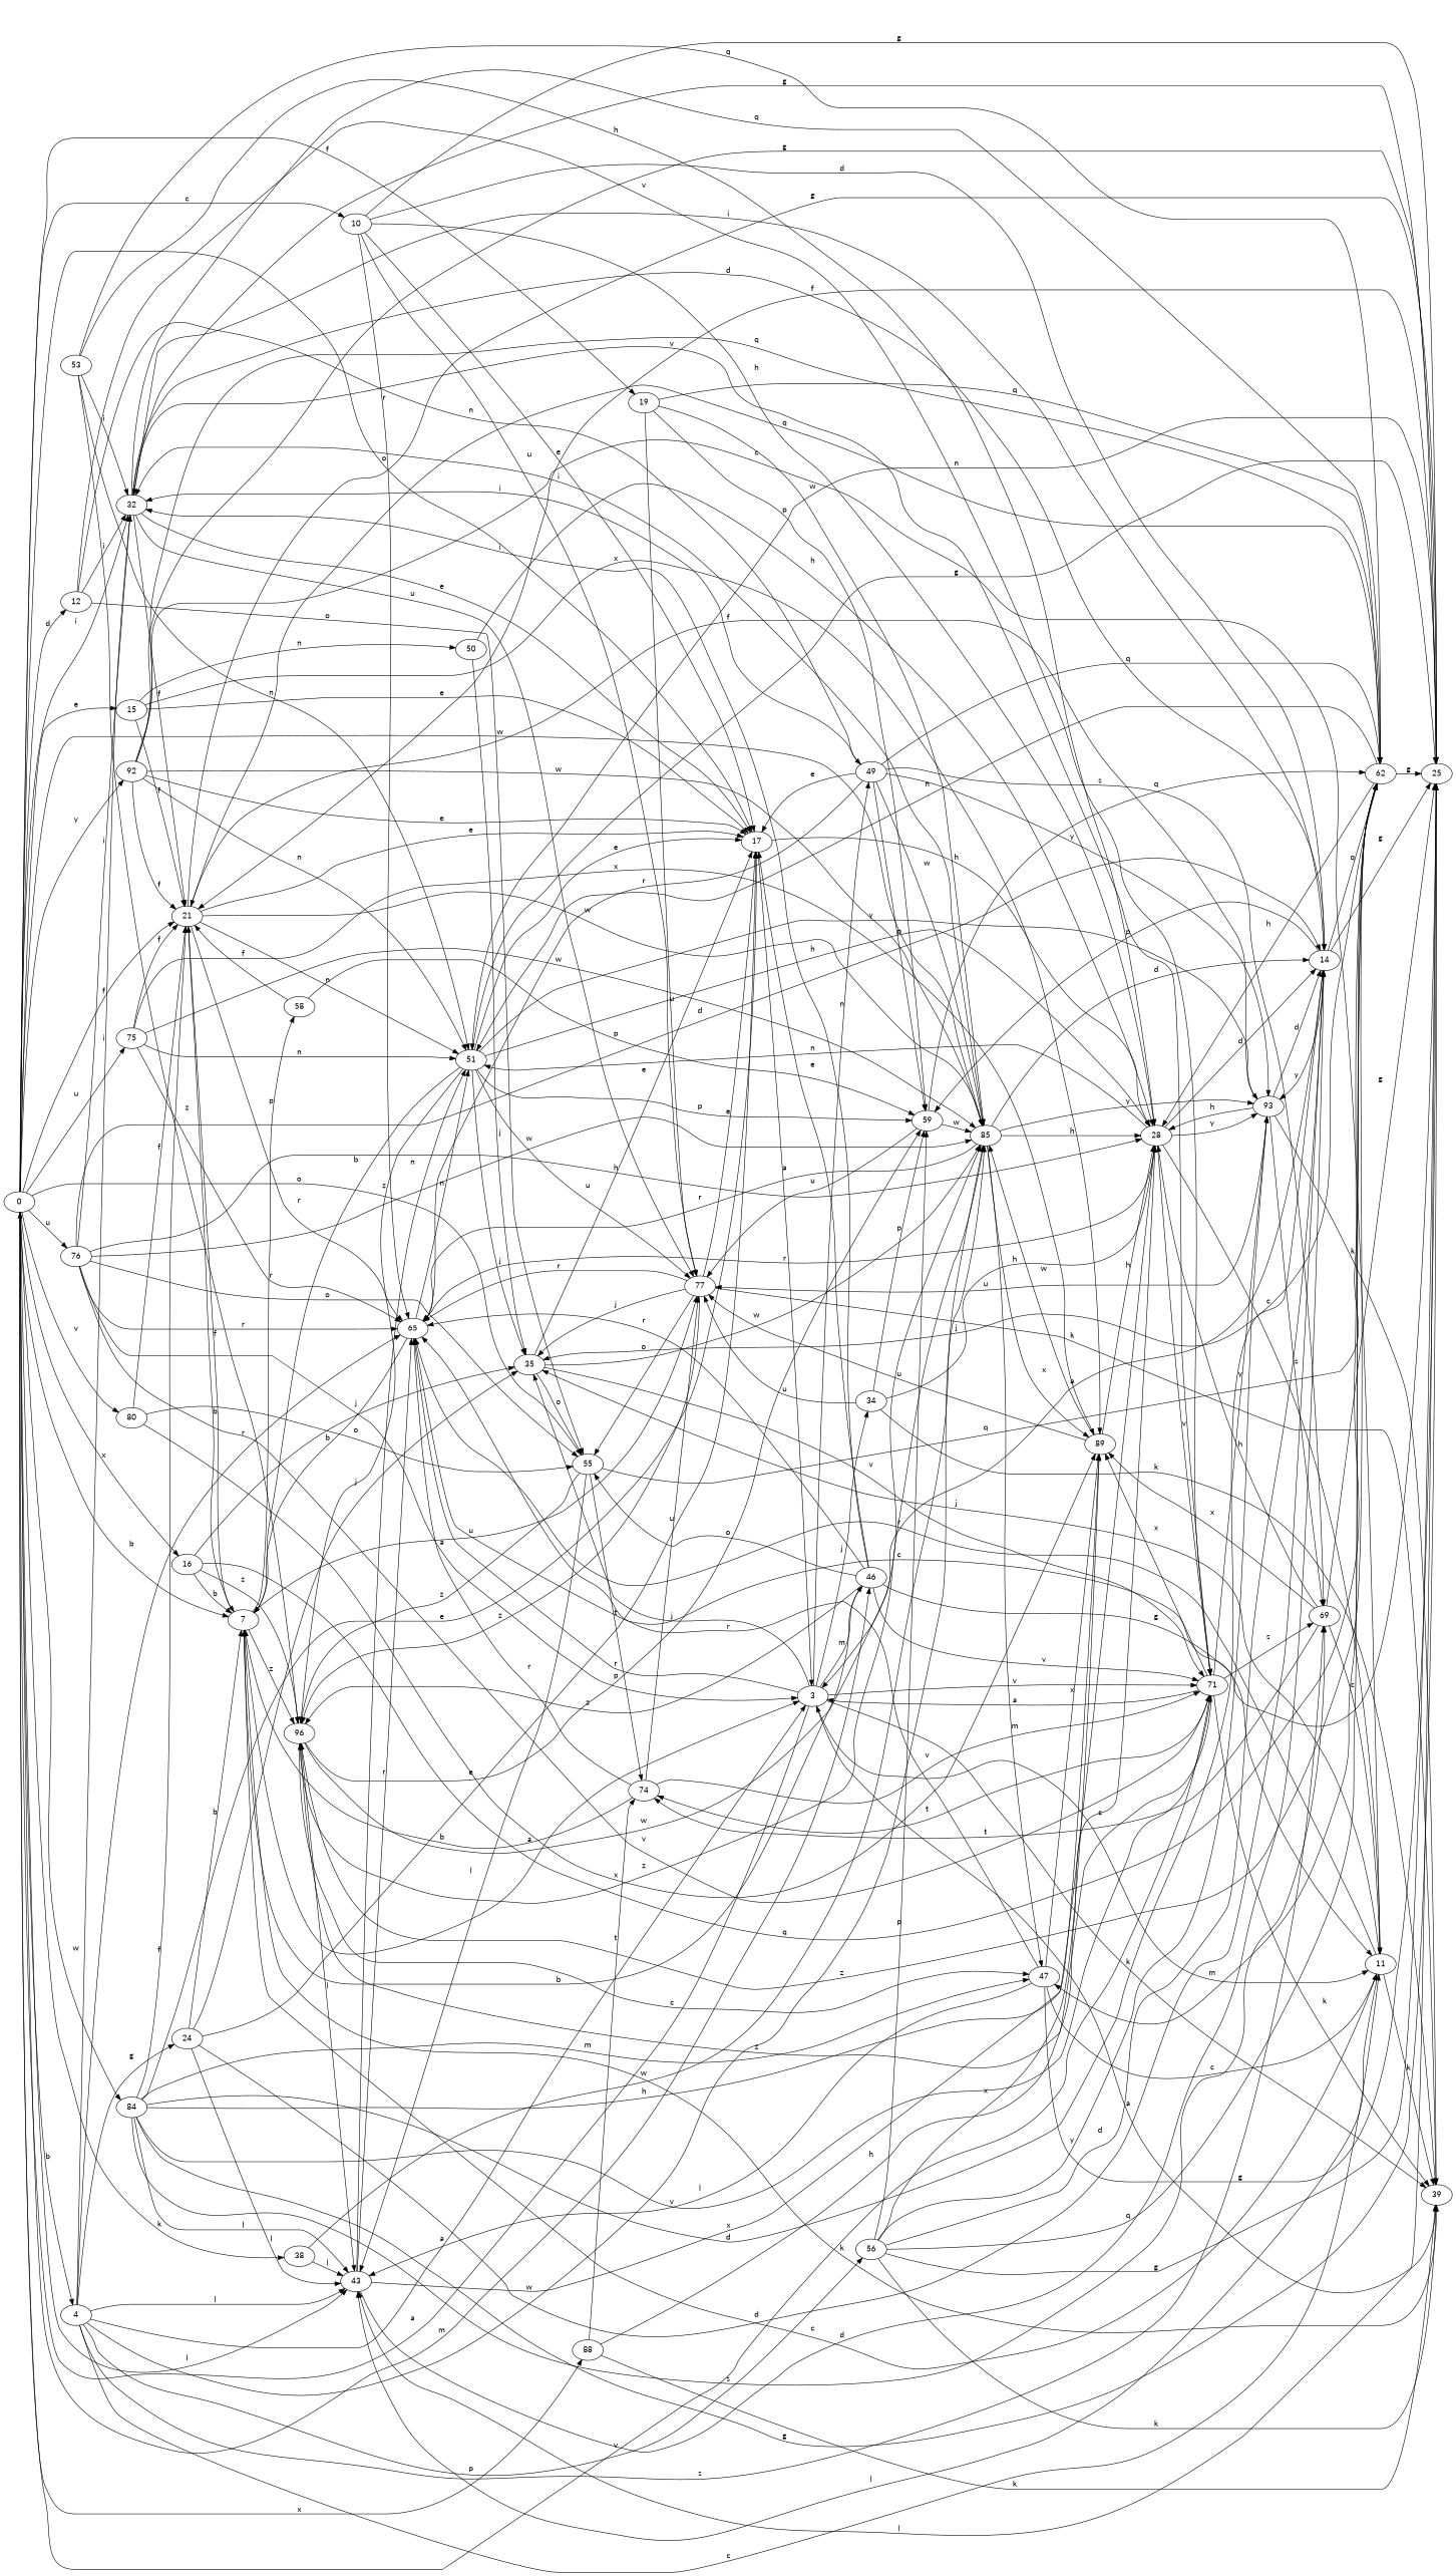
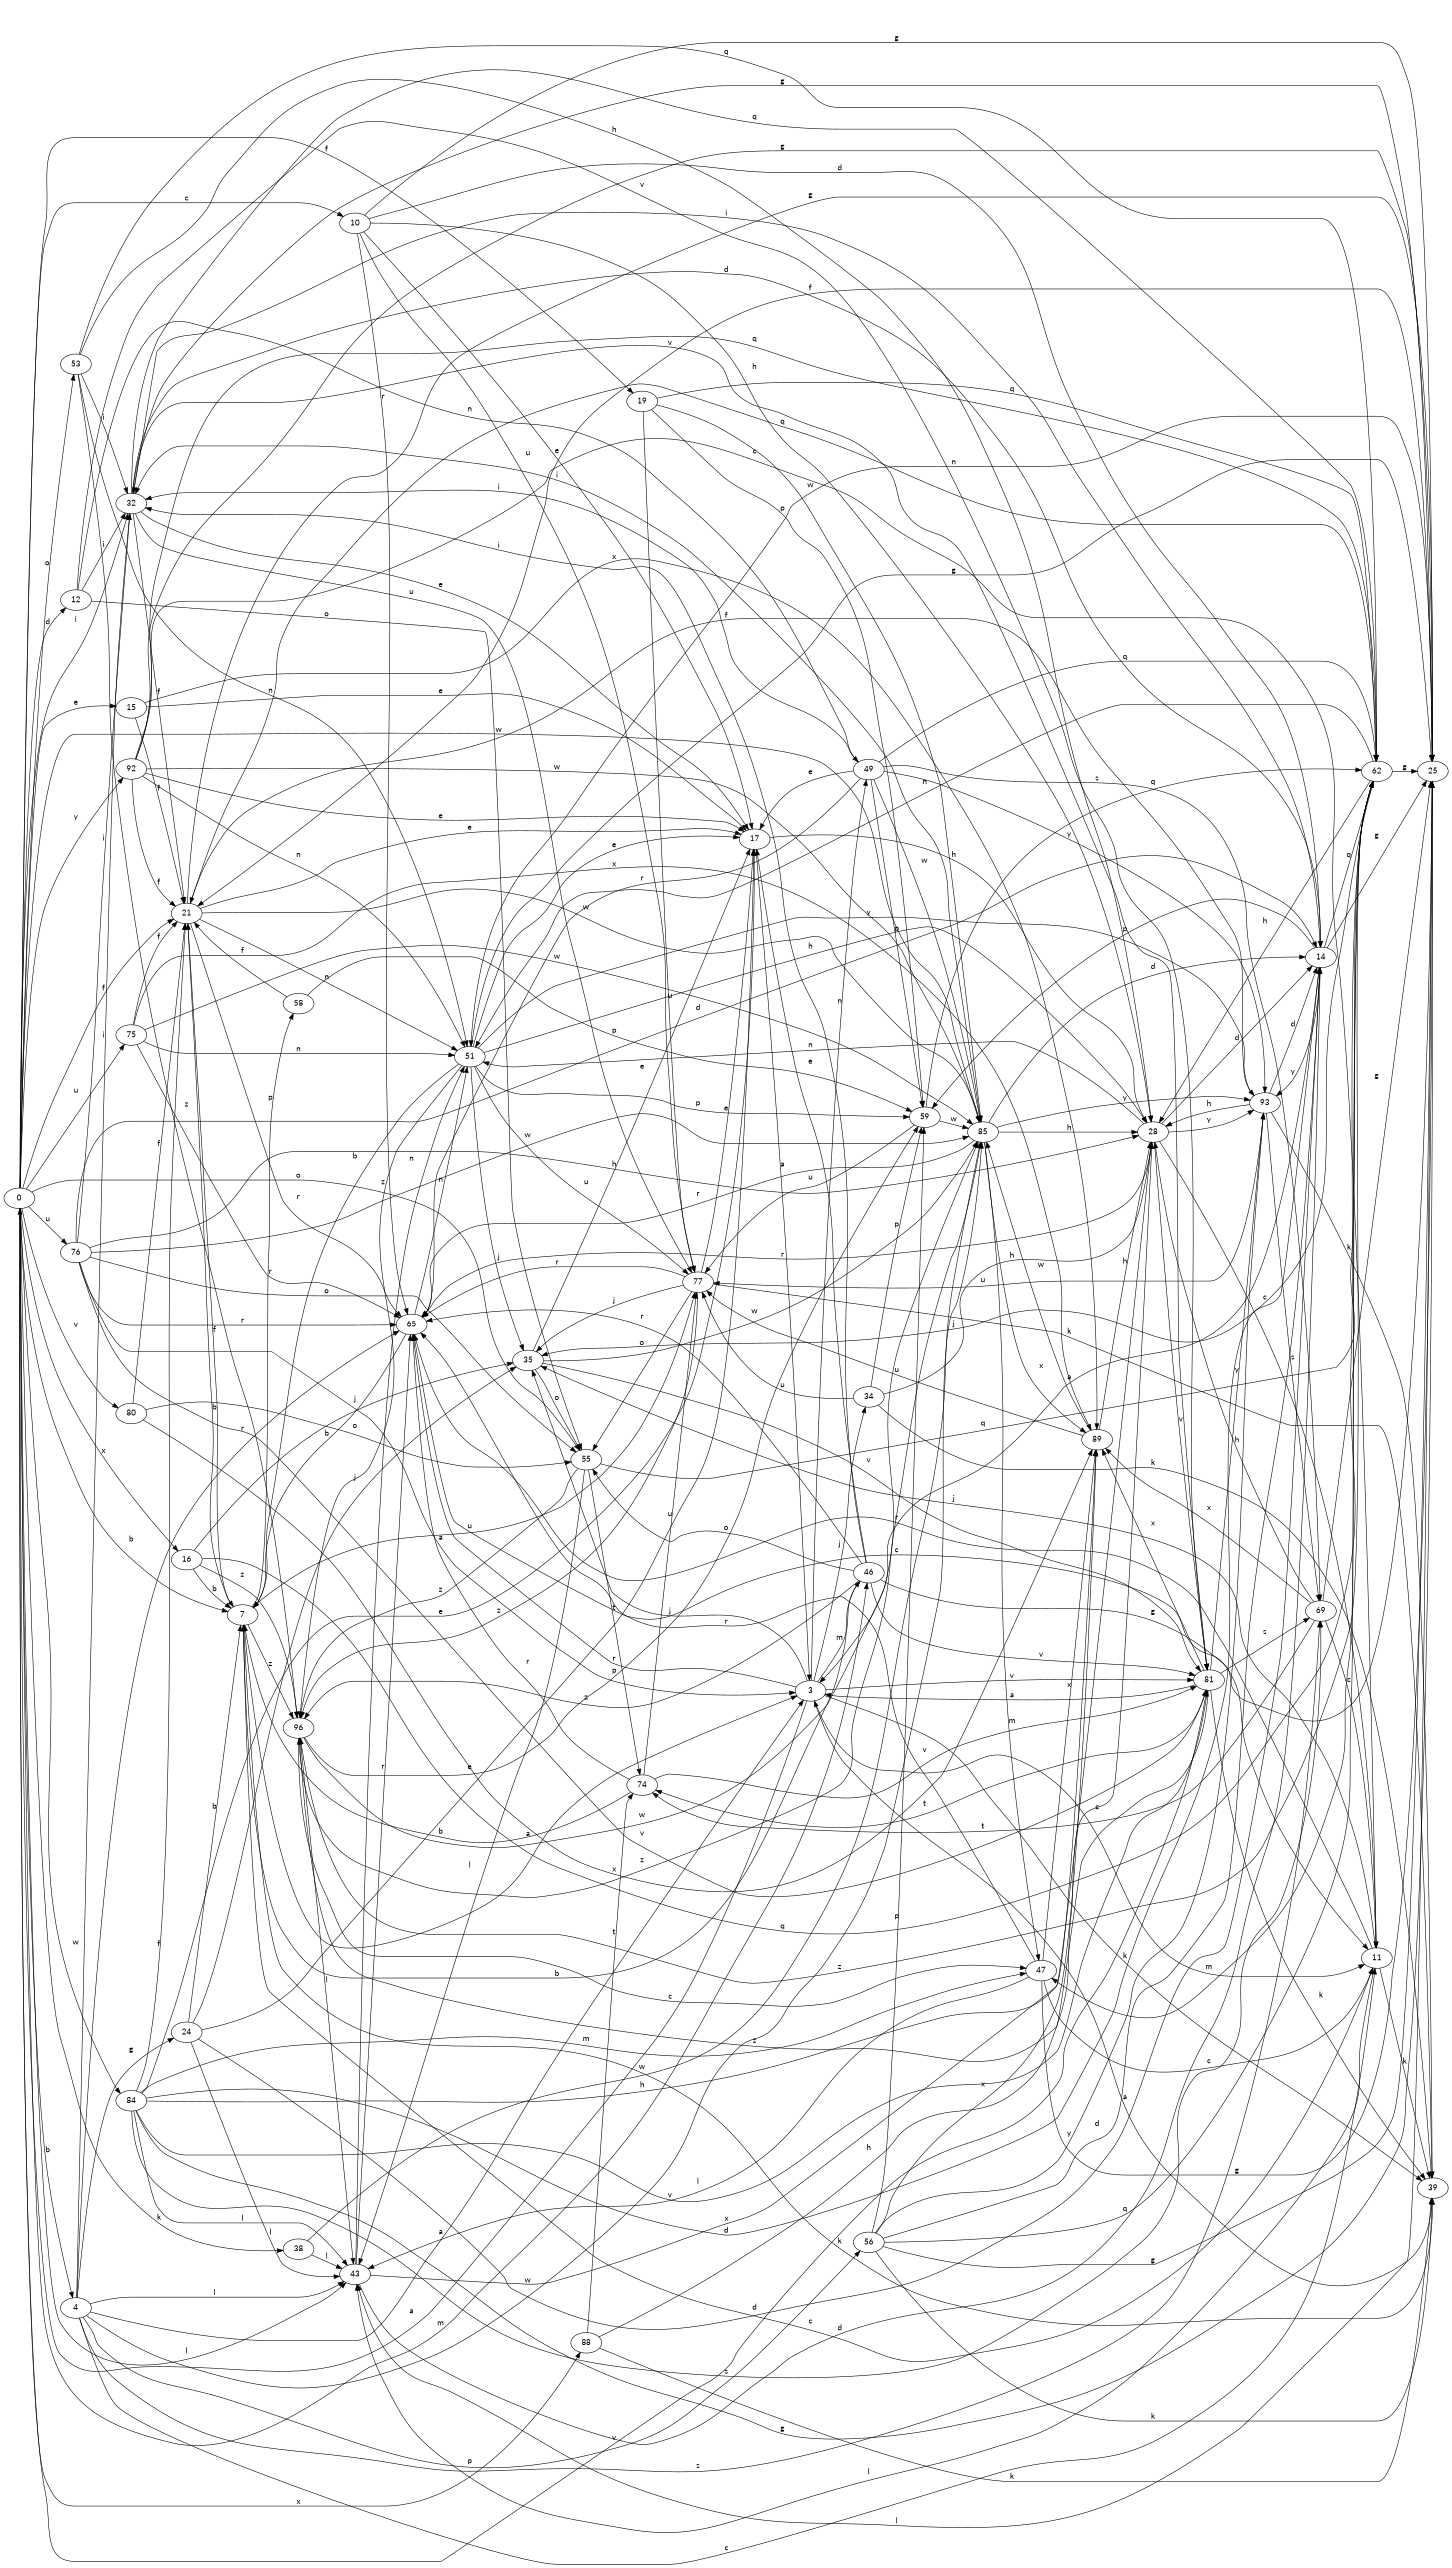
  strict digraph {
    fontname=Lato
    rankdir=LR
    node [fontname=Lato]
    edge [fontname=Lato]
    0
    4
    7
    10
    12
    15
    19
    21
    32
    38
    43
    46
    53
    55
    75
    76
    80
-   81 [label=71]
+   81
    84
    85
    n21 [label=16]
    88
    92
    3
    11
    65
    24
    56
    69
    39
    58
    77
    96
    14
    17
    25
    28
    49
-   50
    89
    59
    62
    51
    74
    93
    47
    35
    34
    0 -> 4 [label=b]
    0 -> 7 [label=b]
    0 -> 10 [label=c]
    0 -> 12 [label=d]
    0 -> 15 [label=e]
    0 -> 19 [label=f]
    0 -> 21 [label=f]
    0 -> 32 [label=i]
    0 -> 38 [label=k]
    0 -> 43 [label=l]
    0 -> 46 [label=m]
-   0 -> 17 [label=o]
+   0 -> 53 [label=o]
    0 -> 55 [label=o]
    0 -> 75 [label=u]
    0 -> 76 [label=u]
    0 -> 80 [label=v]
    0 -> 81 [label=v]
    0 -> 84 [label=w]
    0 -> 85 [label=w]
    0 -> n21 [label=x]
    0 -> 88 [label=x]
    0 -> 92 [label=y]
    4 -> 32 [label=i]
    4 -> 43 [label=l]
    4 -> 85 [label=w]
    4 -> 3 [label=a]
    4 -> 11 [label=c]
    4 -> 65 [label=r]
    4 -> 24 [label=g]
    4 -> 56 [label=p]
    4 -> 69 [label=s]
    7 -> 21 [label=f]
    7 -> 3 [label=a]
    7 -> 11 [label=c]
    7 -> 39 [label=k]
    7 -> 58 [label=p]
    7 -> 77 [label=u]
    7 -> 96 [label=z]
    10 -> 65 [label=r]
    10 -> 77 [label=u]
    10 -> 14 [label=d]
    10 -> 17 [label=e]
    10 -> 25 [label=g]
    10 -> 28 [label=h]
    12 -> 32 [label=i]
    12 -> 55 [label=o]
    12 -> 81 [label=v]
    12 -> 49 [label=n]
    15 -> 21 [label=f]
    15 -> 17 [label=e]
-   15 -> 50 [label=n]
    15 -> 89 [label=x]
    19 -> 85 [label=w]
    19 -> 77 [label=u]
    19 -> 59 [label=p]
    19 -> 62 [label=q]
    21 -> 7 [label=b]
    21 -> 85 [label=w]
    21 -> 65 [label=r]
    21 -> 17 [label=e]
    21 -> 25 [label=g]
    21 -> 62 [label=q]
    21 -> 51 [label=n]
    32 -> 21 [label=f]
    32 -> 81 [label=v]
    32 -> 77 [label=u]
    32 -> 14 [label=d]
    32 -> 17 [label=e]
    32 -> 25 [label=g]
    32 -> 62 [label=q]
    38 -> 43 [label=l]
    38 -> 85 [label=w]
    43 -> 65 [label=r]
    43 -> 14 [label=d]
    43 -> 89 [label=x]
    43 -> 51 [label=n]
    46 -> 7 [label=b]
    46 -> 32 [label=i]
    46 -> 55 [label=o]
    46 -> 81 [label=v]
    46 -> 65 [label=r]
    46 -> 96 [label=z]
    46 -> 17 [label=e]
    46 -> 25 [label=g]
    53 -> 32 [label=i]
    53 -> 96 [label=z]
    53 -> 28 [label=h]
    53 -> 62 [label=q]
    53 -> 51 [label=n]
    55 -> 43 [label=l]
    55 -> 96 [label=z]
    55 -> 62 [label=q]
    55 -> 74 [label=t]
    75 -> 21 [label=f]
    75 -> 85 [label=w]
    75 -> 65 [label=r]
    75 -> 89 [label=x]
    75 -> 51 [label=n]
    76 -> 32 [label=i]
    76 -> 55 [label=o]
    76 -> 81 [label=v]
    76 -> 85 [label=w]
    76 -> 3 [label=a]
    76 -> 65 [label=r]
    76 -> 14 [label=d]
    76 -> 28 [label=h]
    80 -> 21 [label=f]
    80 -> 55 [label=o]
    80 -> 89 [label=x]
    81 -> 3 [label=a]
    81 -> 69 [label=s]
    81 -> 39 [label=k]
    81 -> 96 [label=z]
    81 -> 89 [label=x]
    81 -> 74 [label=t]
    81 -> 93 [label=y]
    84 -> 21 [label=f]
    84 -> 43 [label=l]
    84 -> 81 [label=v]
    84 -> 69 [label=s]
    84 -> 14 [label=d]
    84 -> 17 [label=e]
    84 -> 25 [label=g]
    84 -> 28 [label=h]
    84 -> 47 [label=m]
    85 -> 32 [label=i]
    85 -> 65 [label=r]
    85 -> 96 [label=z]
    85 -> 14 [label=d]
    85 -> 28 [label=h]
    85 -> 89 [label=x]
    85 -> 93 [label=y]
    85 -> 47 [label=m]
    n21 -> 7 [label=b]
    n21 -> 96 [label=z]
    n21 -> 62 [label=q]
    n21 -> 35 [label=j]
    88 -> 39 [label=k]
    88 -> 28 [label=h]
    88 -> 74 [label=t]
    92 -> 21 [label=f]
    92 -> 85 [label=w]
    92 -> 11 [label=c]
    92 -> 17 [label=e]
    92 -> 25 [label=g]
    92 -> 62 [label=q]
    92 -> 51 [label=n]
    3 -> 0 [label=a]
    3 -> 46 [label=m]
    3 -> 81 [label=v]
    3 -> 11 [label=c]
    3 -> 65 [label=r]
    3 -> 39 [label=k]
    3 -> 49 [label=n]
    3 -> 35 [label=j]
    3 -> 34 [label=j]
    11 -> 43 [label=l]
    11 -> 65 [label=r]
    11 -> 39 [label=k]
    11 -> 35 [label=j]
    65 -> 7 [label=b]
    65 -> 11 [label=c]
    65 -> 51 [label=n]
    24 -> 7 [label=b]
    24 -> 43 [label=l]
    24 -> 14 [label=d]
    24 -> 17 [label=e]
    24 -> 35 [label=j]
    56 -> 39 [label=k]
    56 -> 14 [label=d]
    56 -> 25 [label=g]
    56 -> 89 [label=x]
    56 -> 59 [label=p]
    56 -> 62 [label=q]
    56 -> 93 [label=y]
    69 -> 11 [label=c]
    69 -> 25 [label=g]
    69 -> 28 [label=h]
    69 -> 89 [label=x]
    69 -> 74 [label=t]
    39 -> 3 [label=a]
    58 -> 21 [label=f]
    58 -> 59 [label=p]
    77 -> 55 [label=o]
    77 -> 65 [label=r]
    77 -> 39 [label=k]
    77 -> 96 [label=z]
    77 -> 17 [label=e]
    77 -> 35 [label=j]
    96 -> 43 [label=l]
    96 -> 85 [label=w]
    96 -> 59 [label=p]
    96 -> 47 [label=c]
    14 -> 32 [label=i]
    14 -> 3 [label=a]
    14 -> 25 [label=g]
    14 -> 59 [label=p]
    14 -> 62 [label=q]
    14 -> 93 [label=y]
    17 -> 3 [label=a]
    17 -> 28 [label=h]
    25 -> 21 [label=f]
    25 -> 43 [label=l]
    25 -> 51 [label=n]
    28 -> 81 [label=v]
    28 -> 11 [label=c]
    28 -> 65 [label=r]
    28 -> 14 [label=d]
    28 -> 51 [label=n]
    28 -> 93 [label=y]
    49 -> 32 [label=i]
    49 -> 85 [label=w]
    49 -> 65 [label=r]
    49 -> 69 [label=s]
    49 -> 17 [label=e]
    49 -> 59 [label=p]
    49 -> 62 [label=q]
    49 -> 93 [label=y]
-   50 -> 28 [label=h]
-   50 -> 35 [label=j]
    89 -> 85 [label=w]
    89 -> 77 [label=u]
    89 -> 28 [label=h]
    59 -> 85 [label=w]
    59 -> 77 [label=u]
    59 -> 62 [label=q]
    62 -> 96 [label=z]
    62 -> 25 [label=g]
    62 -> 28 [label=h]
    62 -> 51 [label=n]
    62 -> 47 [label=m]
    62 -> 35 [label=j]
    51 -> 7 [label=b]
    51 -> 77 [label=u]
    51 -> 96 [label=z]
    51 -> 17 [label=e]
    51 -> 25 [label=g]
    51 -> 28 [label=h]
    51 -> 59 [label=p]
    51 -> 93 [label=y]
    51 -> 35 [label=j]
    74 -> 7 [label=b]
    74 -> 81 [label=v]
    74 -> 65 [label=r]
    74 -> 77 [label=u]
    93 -> 21 [label=f]
    93 -> 69 [label=s]
    93 -> 39 [label=k]
    93 -> 77 [label=u]
    93 -> 14 [label=d]
    93 -> 28 [label=h]
    47 -> 43 [label=l]
    47 -> 11 [label=c]
    47 -> 65 [label=r]
    47 -> 25 [label=g]
    47 -> 89 [label=x]
    35 -> 55 [label=o]
    35 -> 81 [label=v]
    35 -> 85 [label=w]
    35 -> 17 [label=e]
    34 -> 39 [label=k]
    34 -> 77 [label=u]
    34 -> 28 [label=h]
    34 -> 59 [label=p]
  }
